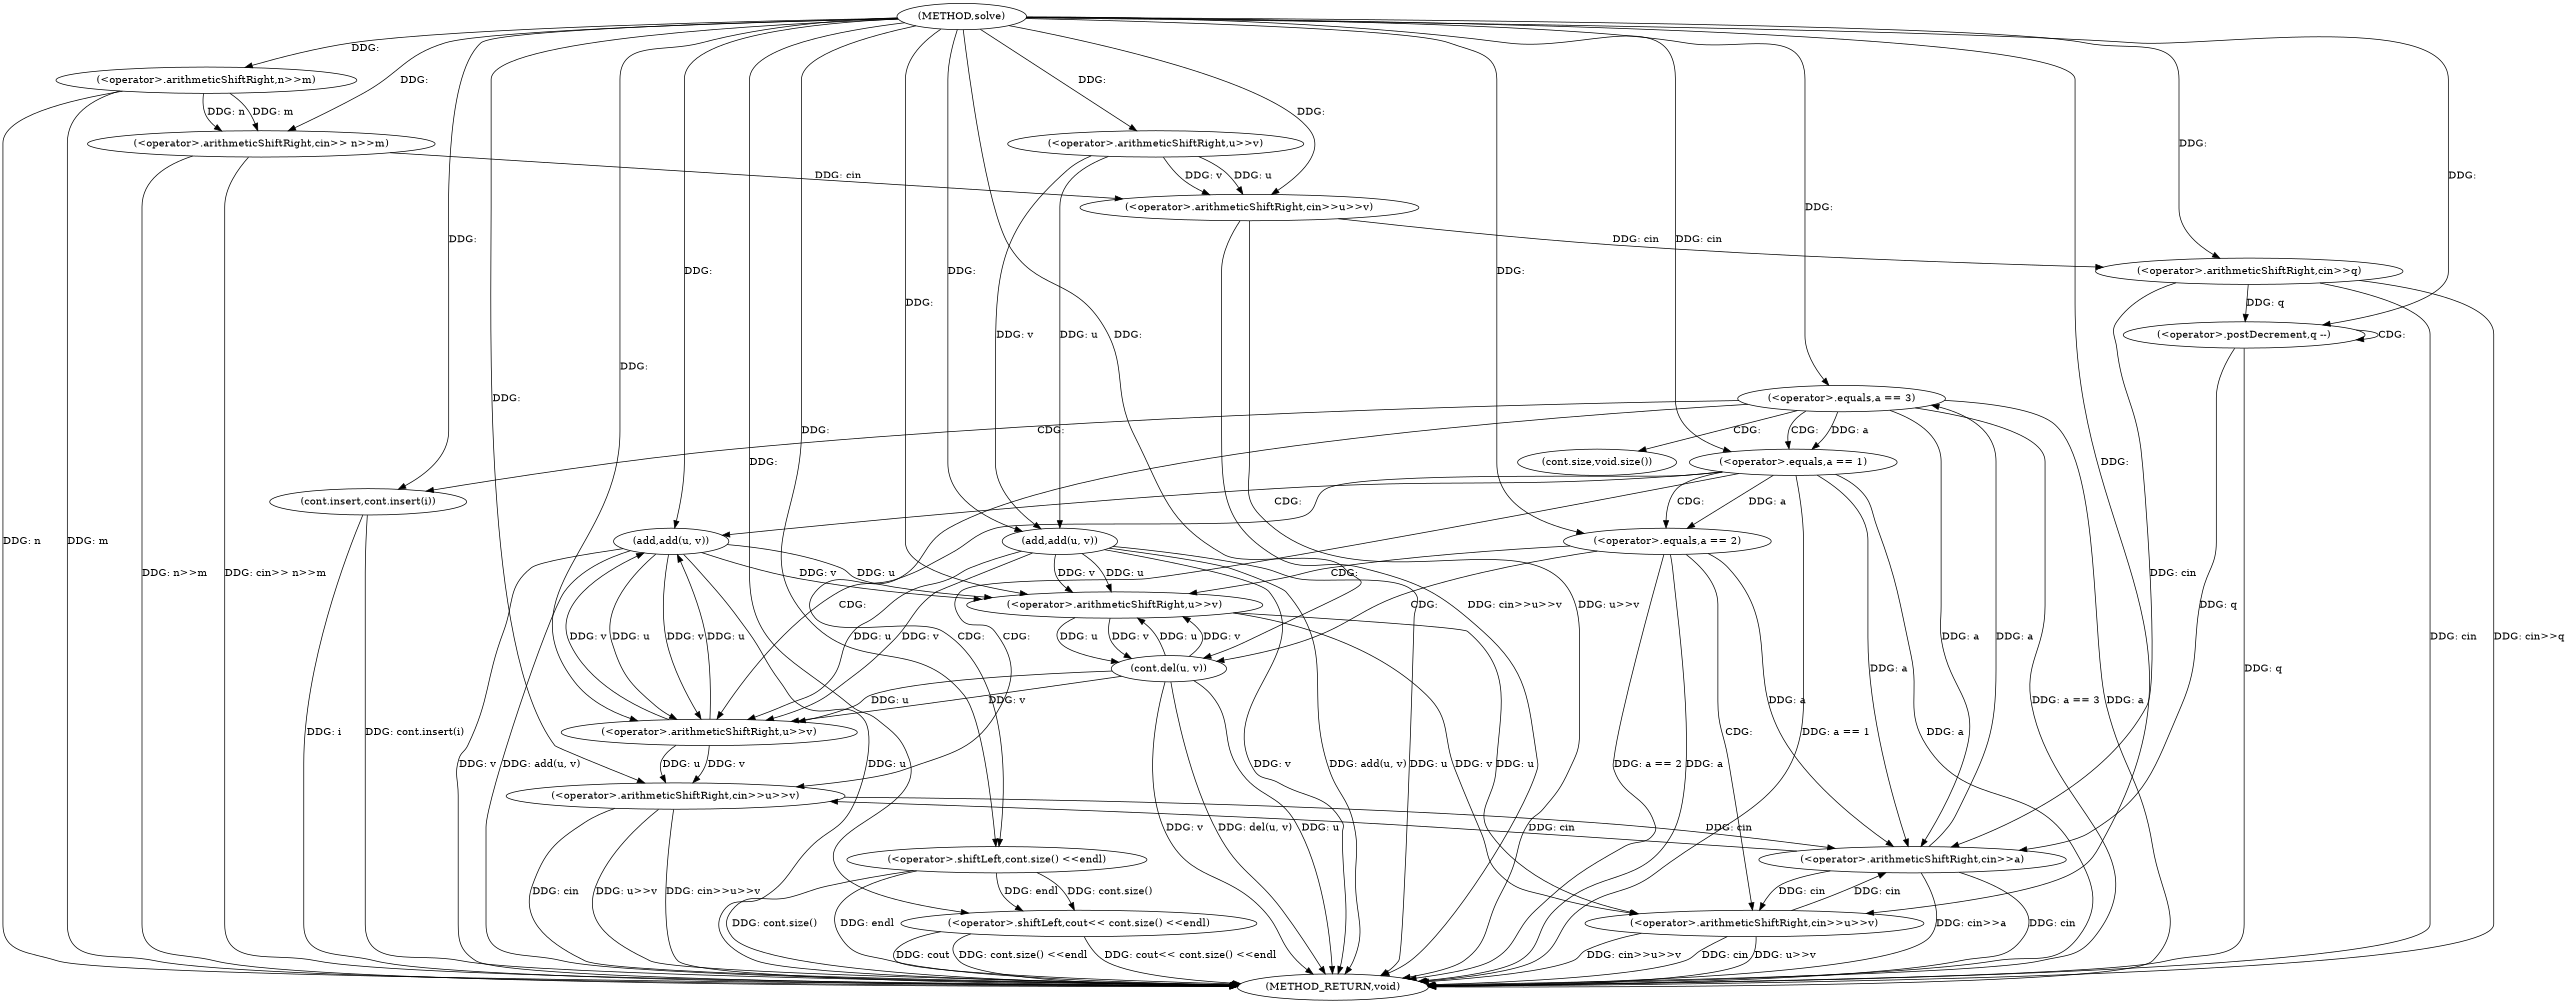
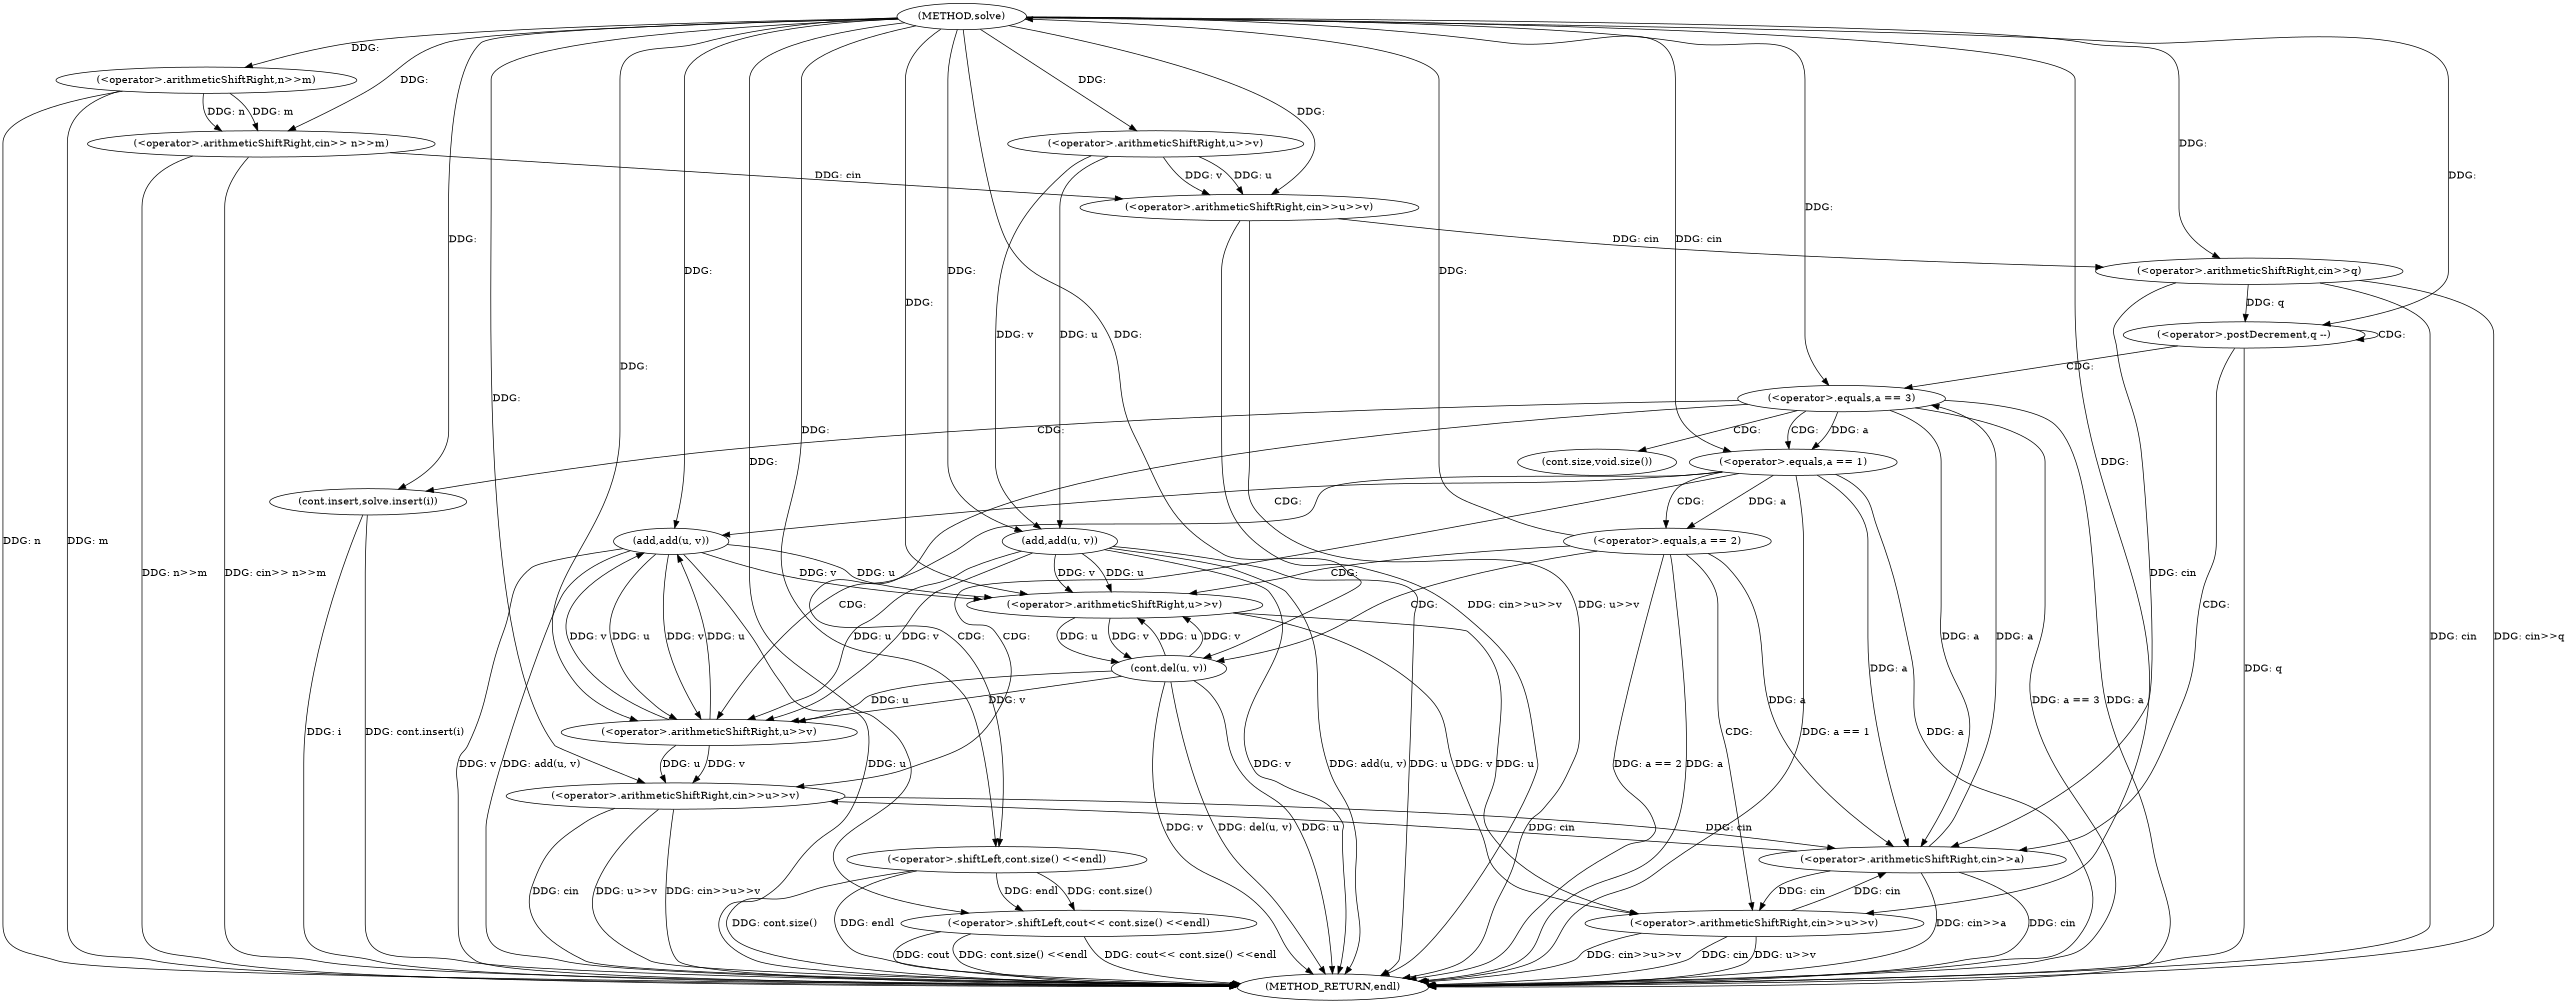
  digraph {
    n1 [label="(METHOD,solve)"]
    n2 [label="(<operator>.arithmeticShiftRight,cin>> n>>m)"]
-   n3 [label="(cont.insert,cont.insert(i))"]
+   n3 [label="(cont.insert,solve.insert(i))"]
    n4 [label="(<operator>.arithmeticShiftRight,cin>>q)"]
    n5 [label="(<operator>.arithmeticShiftRight,cin>>u>>v)"]
    n6 [label="(add,add(u, v))"]
    n7 [label="(<operator>.postDecrement,q --)"]
    n8 [label="(<operator>.arithmeticShiftRight,n>>m)"]
    n9 [label="(<operator>.arithmeticShiftRight,u>>v)"]
    n10 [label="(<operator>.equals,a == 3)"]
    n11 [label="(<operator>.shiftLeft,cout<< cont.size() <<endl)"]
    n12 [label="(<operator>.equals,a == 1)"]
    n13 [label="(<operator>.shiftLeft,cont.size() <<endl)"]
    n14 [label="(<operator>.arithmeticShiftRight,cin>>u>>v)"]
    n15 [label="(add,add(u, v))"]
    n16 [label="(<operator>.equals,a == 2)"]
    n17 [label="(<operator>.arithmeticShiftRight,u>>v)"]
    n18 [label="(<operator>.arithmeticShiftRight,cin>>u>>v)"]
    n19 [label="(cont,del(u, v))"]
    n20 [label="(<operator>.arithmeticShiftRight,u>>v)"]
-   n21 [label="(METHOD_RETURN,void)"]
+   n21 [label="(METHOD_RETURN,endl)"]
    n22 [label="(<operator>.arithmeticShiftRight,cin>>a)"]
    n23 [label="(cont.size,void.size())"]
    n1 -> n2 [label="DDG: "]
    n1 -> n3 [label="DDG: "]
    n1 -> n4 [label="DDG: "]
    n1 -> n5 [label="DDG: "]
    n1 -> n6 [label="DDG: "]
    n1 -> n7 [label="DDG: "]
    n1 -> n8 [label="DDG: "]
    n1 -> n9 [label="DDG: "]
    n1 -> n10 [label="DDG: "]
    n1 -> n11 [label="DDG: "]
    n1 -> n12 [label="DDG: cin"]
    n1 -> n13 [label="DDG: "]
    n1 -> n14 [label="DDG: "]
    n1 -> n15 [label="DDG: "]
-   n1 -> n16 [label="DDG: "]
+   n16 -> n1 [label="DDG: "]
    n1 -> n17 [label="DDG: "]
    n1 -> n18 [label="DDG: "]
    n1 -> n19 [label="DDG: "]
    n1 -> n20 [label="DDG: "]
    n2 -> n5 [label="DDG: cin"]
    n2 -> n21 [label="DDG: n>>m"]
    n2 -> n21 [label="DDG: cin>> n>>m"]
    n3 -> n21 [label="DDG: cont.insert(i)"]
    n3 -> n21 [label="DDG: i"]
    n4 -> n7 [label="DDG: q"]
    n4 -> n21 [label="DDG: cin"]
    n4 -> n21 [label="DDG: cin>>q"]
    n4 -> n22 [label="DDG: cin"]
    n5 -> n4 [label="DDG: cin"]
    n5 -> n21 [label="DDG: u>>v"]
    n5 -> n21 [label="DDG: cin>>u>>v"]
    n6 -> n17 [label="DDG: u"]
    n6 -> n17 [label="DDG: v"]
    n6 -> n20 [label="DDG: u"]
    n6 -> n20 [label="DDG: v"]
    n6 -> n21 [label="DDG: u"]
    n6 -> n21 [label="DDG: v"]
    n6 -> n21 [label="DDG: add(u, v)"]
    n7 -> n7 [label="CDG: "]
+   n7 -> n10 [label="CDG: "]
    n7 -> n21 [label="DDG: q"]
-   n7 -> n22 [label="DDG: q"]
+   n7 -> n22 [label="CDG: "]
    n8 -> n2 [label="DDG: n"]
    n8 -> n2 [label="DDG: m"]
    n8 -> n21 [label="DDG: n"]
    n8 -> n21 [label="DDG: m"]
    n9 -> n5 [label="DDG: v"]
    n9 -> n5 [label="DDG: u"]
    n9 -> n6 [label="DDG: u"]
    n9 -> n6 [label="DDG: v"]
    n10 -> n3 [label="CDG: "]
    n10 -> n12 [label="DDG: a"]
    n10 -> n12 [label="CDG: "]
    n10 -> n13 [label="CDG: "]
    n10 -> n21 [label="DDG: a"]
    n10 -> n21 [label="DDG: a == 3"]
    n10 -> n22 [label="DDG: a"]
    n10 -> n23 [label="CDG: "]
    n11 -> n21 [label="DDG: cont.size() <<endl"]
    n11 -> n21 [label="DDG: cout<< cont.size() <<endl"]
    n11 -> n21 [label="DDG: cout"]
    n12 -> n14 [label="CDG: "]
    n12 -> n15 [label="CDG: "]
    n12 -> n16 [label="DDG: a"]
    n12 -> n16 [label="CDG: "]
    n12 -> n17 [label="CDG: "]
    n12 -> n21 [label="DDG: a"]
    n12 -> n21 [label="DDG: a == 1"]
    n12 -> n22 [label="DDG: a"]
    n13 -> n11 [label="DDG: endl"]
    n13 -> n11 [label="DDG: cont.size()"]
    n13 -> n21 [label="DDG: cont.size()"]
    n13 -> n21 [label="DDG: endl"]
    n14 -> n21 [label="DDG: cin"]
    n14 -> n21 [label="DDG: u>>v"]
    n14 -> n21 [label="DDG: cin>>u>>v"]
    n14 -> n22 [label="DDG: cin"]
    n15 -> n17 [label="DDG: u"]
    n15 -> n17 [label="DDG: v"]
    n15 -> n20 [label="DDG: u"]
    n15 -> n20 [label="DDG: v"]
    n15 -> n21 [label="DDG: u"]
    n15 -> n21 [label="DDG: v"]
    n15 -> n21 [label="DDG: add(u, v)"]
    n16 -> n18 [label="CDG: "]
    n16 -> n19 [label="CDG: "]
    n16 -> n20 [label="CDG: "]
    n16 -> n21 [label="DDG: a"]
    n16 -> n21 [label="DDG: a == 2"]
    n16 -> n22 [label="DDG: a"]
    n17 -> n14 [label="DDG: v"]
    n17 -> n14 [label="DDG: u"]
    n17 -> n15 [label="DDG: u"]
    n17 -> n15 [label="DDG: v"]
    n18 -> n21 [label="DDG: cin"]
    n18 -> n21 [label="DDG: u>>v"]
    n18 -> n21 [label="DDG: cin>>u>>v"]
    n18 -> n22 [label="DDG: cin"]
    n19 -> n17 [label="DDG: u"]
    n19 -> n17 [label="DDG: v"]
    n19 -> n20 [label="DDG: u"]
    n19 -> n20 [label="DDG: v"]
    n19 -> n21 [label="DDG: u"]
    n19 -> n21 [label="DDG: v"]
    n19 -> n21 [label="DDG: del(u, v)"]
    n20 -> n18 [label="DDG: u"]
    n20 -> n18 [label="DDG: v"]
    n20 -> n19 [label="DDG: u"]
    n20 -> n19 [label="DDG: v"]
    n22 -> n10 [label="DDG: a"]
    n22 -> n14 [label="DDG: cin"]
    n22 -> n18 [label="DDG: cin"]
    n22 -> n21 [label="DDG: cin"]
    n22 -> n21 [label="DDG: cin>>a"]
  }
